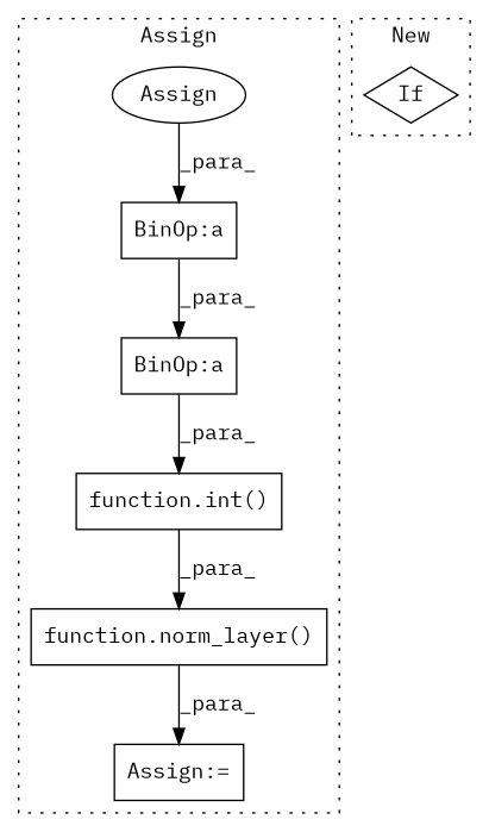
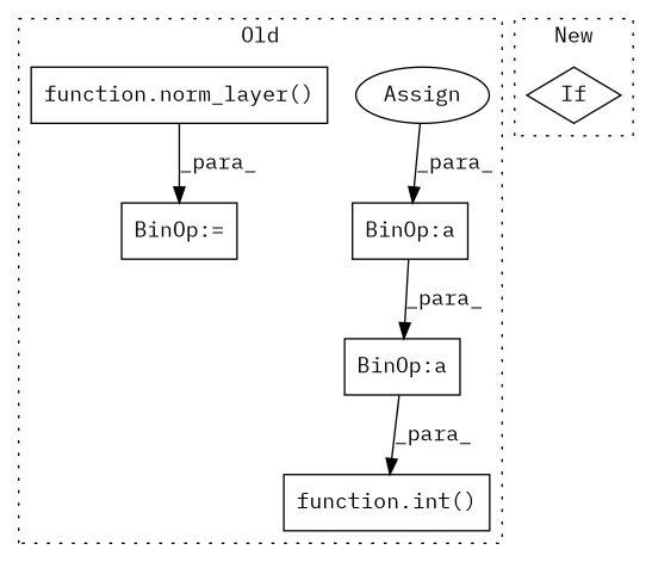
  digraph {
    fontname="IBM Plex Mono"
    node [a=75 fontname="IBM Plex Mono" l=3 shape=box]
    edge [fontname="IBM Plex Mono"]
    n1 [l="4,1" label="function.int()" s="3117,3148"]
    n2 [a=82 label="BinOp:a" s=3141]
-   n3 [a=68 label="Assign:=" s=3418]
+   n3 [a=68 label="BinOp:=" s=3418]
    n4 [a=76 label=Assign s=3144 shape=ellipse]
    n5 [a=82 label="BinOp:a" s=3127]
    n6 [l="11,1" label="function.norm_layer()" s="3421,3437"]
    n7 [a=96 l="3,14" label=If s="2536,2549" shape=diamond]
    subgraph cluster_1 {
-     label=Assign
+     label=Old
      style=dotted
      n1
      n2
      n3
      n4
      n5
      n6
    }
    subgraph cluster_2 {
      label=New
      style=dotted
      n7
    }
-   n1 -> n6 [label=_para_]
    n2 -> n5 [label=_para_]
    n4 -> n2 [label=_para_]
    n5 -> n1 [label=_para_]
    n6 -> n3 [label=_para_]
  }
